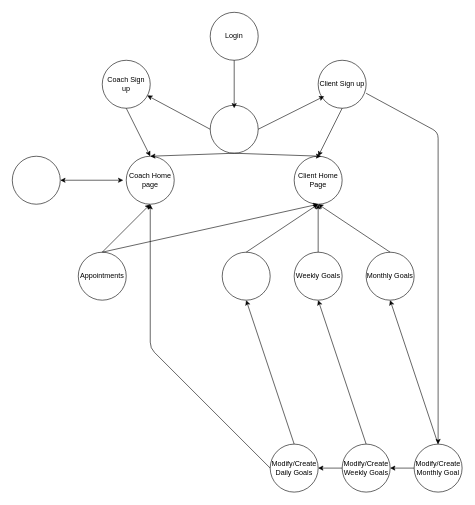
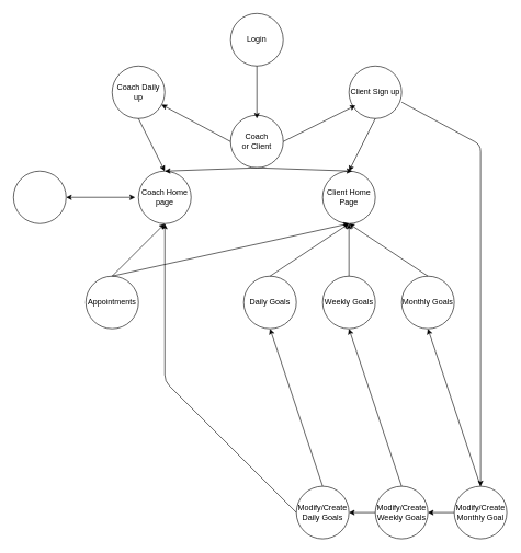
  <mxCell id="0" />
  <mxCell id="1" parent="0" />
  <mxCell id="2" value="" style="ellipse;whiteSpace=wrap;html=1;aspect=fixed;" parent="1" vertex="1"><mxGeometry x="350" y="175" width="80" height="80" as="geometry" /></mxCell>
  <mxCell id="3" value="" style="ellipse;whiteSpace=wrap;html=1;aspect=fixed;" parent="1" vertex="1"><mxGeometry x="210" y="260" width="80" height="80" as="geometry" /></mxCell>
  <mxCell id="4" value="" style="ellipse;whiteSpace=wrap;html=1;aspect=fixed;" parent="1" vertex="1"><mxGeometry x="490" y="260" width="80" height="80" as="geometry" /></mxCell>
  <mxCell id="5" value="" style="ellipse;whiteSpace=wrap;html=1;aspect=fixed;" parent="1" vertex="1"><mxGeometry x="170" y="100" width="80" height="80" as="geometry" /></mxCell>
  <mxCell id="6" value="" style="endArrow=classic;html=1;exitX=0;exitY=0.5;exitDx=0;exitDy=0;" parent="1" source="2" target="14" edge="1"><mxGeometry width="50" height="50" relative="1" as="geometry"><mxPoint x="350" y="70" as="sourcePoint" /><mxPoint x="290" y="70" as="targetPoint" /></mxGeometry></mxCell>
  <mxCell id="7" value="" style="endArrow=classic;html=1;entryX=0.5;entryY=0;entryDx=0;entryDy=0;exitX=0.5;exitY=1;exitDx=0;exitDy=0;" parent="1" source="5" target="3" edge="1"><mxGeometry width="50" height="50" relative="1" as="geometry"><mxPoint x="160" y="260" as="sourcePoint" /><mxPoint x="210" y="210" as="targetPoint" /></mxGeometry></mxCell>
  <mxCell id="8" value="" style="ellipse;whiteSpace=wrap;html=1;aspect=fixed;" parent="1" vertex="1"><mxGeometry x="530" y="100" width="80" height="80" as="geometry" /></mxCell>
  <mxCell id="9" value="" style="endArrow=classic;html=1;exitX=1;exitY=0.5;exitDx=0;exitDy=0;" parent="1" source="2" edge="1"><mxGeometry width="50" height="50" relative="1" as="geometry"><mxPoint x="440" y="120" as="sourcePoint" /><mxPoint x="540" y="160" as="targetPoint" /></mxGeometry></mxCell>
  <mxCell id="10" value="" style="endArrow=classic;html=1;entryX=0.5;entryY=0;entryDx=0;entryDy=0;exitX=0.5;exitY=1;exitDx=0;exitDy=0;" parent="1" source="8" target="4" edge="1"><mxGeometry width="50" height="50" relative="1" as="geometry"><mxPoint x="510" y="250" as="sourcePoint" /><mxPoint x="560" y="200" as="targetPoint" /></mxGeometry></mxCell>
  <mxCell id="11" value="" style="endArrow=classic;html=1;entryX=0.5;entryY=0;entryDx=0;entryDy=0;exitX=0.5;exitY=1;exitDx=0;exitDy=0;" parent="1" source="2" target="3" edge="1"><mxGeometry width="50" height="50" relative="1" as="geometry"><mxPoint x="310" y="220" as="sourcePoint" /><mxPoint x="360" y="170" as="targetPoint" /></mxGeometry></mxCell>
  <mxCell id="12" value="" style="endArrow=classic;html=1;exitX=0.5;exitY=1;exitDx=0;exitDy=0;" parent="1" source="2" edge="1"><mxGeometry width="50" height="50" relative="1" as="geometry"><mxPoint x="435" y="100" as="sourcePoint" /><mxPoint x="535" y="260" as="targetPoint" /></mxGeometry></mxCell>
  <mxCell id="13" value="Log in" style="text;html=1;strokeColor=none;fillColor=none;align=center;verticalAlign=middle;whiteSpace=wrap;rounded=0;" parent="1" vertex="1"><mxGeometry x="375" y="50" width="40" height="20" as="geometry" /></mxCell>
- <mxCell id="14" value="Coach Sign up" style="text;html=1;strokeColor=none;fillColor=none;align=center;verticalAlign=middle;whiteSpace=wrap;rounded=0;" parent="1" vertex="1"><mxGeometry x="175" y="110" width="70" height="60" as="geometry" /></mxCell>
+ <mxCell id="14" value="Coach Daily up" style="text;html=1;strokeColor=none;fillColor=none;align=center;verticalAlign=middle;whiteSpace=wrap;rounded=0;" parent="1" vertex="1"><mxGeometry x="175" y="110" width="70" height="60" as="geometry" /></mxCell>
  <mxCell id="15" value="Client Sign up" style="text;html=1;strokeColor=none;fillColor=none;align=center;verticalAlign=middle;whiteSpace=wrap;rounded=0;" parent="1" vertex="1"><mxGeometry x="530" y="110" width="80" height="60" as="geometry" /></mxCell>
  <mxCell id="16" value="" style="ellipse;whiteSpace=wrap;html=1;aspect=fixed;" parent="1" vertex="1"><mxGeometry x="130" y="420" width="80" height="80" as="geometry" /></mxCell>
  <mxCell id="17" value="" style="ellipse;whiteSpace=wrap;html=1;aspect=fixed;" parent="1" vertex="1"><mxGeometry x="490" y="420" width="80" height="80" as="geometry" /></mxCell>
  <mxCell id="18" value="" style="ellipse;whiteSpace=wrap;html=1;aspect=fixed;" parent="1" vertex="1"><mxGeometry x="370" y="420" width="80" height="80" as="geometry" /></mxCell>
  <mxCell id="19" value="&lt;span style=&quot;color: rgba(0 , 0 , 0 , 0) ; font-family: monospace ; font-size: 0px&quot;&gt;%3CmxGraphModel%3E%3Croot%3E%3CmxCell%20id%3D%220%22%2F%3E%3CmxCell%20id%3D%221%22%20parent%3D%220%22%2F%3E%3CmxCell%20id%3D%222%22%20value%3D%22Daily%20Goals%22%20style%3D%22text%3Bhtml%3D1%3BstrokeColor%3Dnone%3BfillColor%3Dnone%3Balign%3Dcenter%3BverticalAlign%3Dmiddle%3BwhiteSpace%3Dwrap%3Brounded%3D0%3B%22%20vertex%3D%221%22%20parent%3D%221%22%3E%3CmxGeometry%20x%3D%22400%22%20y%3D%22405%22%20width%3D%2280%22%20height%3D%2270%22%20as%3D%22geometry%22%2F%3E%3C%2FmxCell%3E%3C%2Froot%3E%3C%2FmxGraphModel%3E&lt;/span&gt;" style="ellipse;whiteSpace=wrap;html=1;aspect=fixed;" parent="1" vertex="1"><mxGeometry x="610" y="420" width="80" height="80" as="geometry" /></mxCell>
  <mxCell id="20" value="" style="endArrow=classic;html=1;entryX=0.5;entryY=1;entryDx=0;entryDy=0;exitX=0.5;exitY=0;exitDx=0;exitDy=0;" parent="1" source="16" target="3" edge="1"><mxGeometry width="50" height="50" relative="1" as="geometry"><mxPoint x="180" y="420" as="sourcePoint" /><mxPoint x="230" y="370" as="targetPoint" /></mxGeometry></mxCell>
  <mxCell id="21" value="" style="endArrow=classic;html=1;entryX=0.5;entryY=1;entryDx=0;entryDy=0;exitX=0.5;exitY=0;exitDx=0;exitDy=0;" parent="1" source="16" target="4" edge="1"><mxGeometry width="50" height="50" relative="1" as="geometry"><mxPoint x="250" y="430" as="sourcePoint" /><mxPoint x="300" y="380" as="targetPoint" /></mxGeometry></mxCell>
  <mxCell id="22" value="" style="endArrow=classic;html=1;entryX=0.5;entryY=1;entryDx=0;entryDy=0;exitX=0.5;exitY=0;exitDx=0;exitDy=0;" parent="1" source="18" target="4" edge="1"><mxGeometry width="50" height="50" relative="1" as="geometry"><mxPoint x="510" y="400" as="sourcePoint" /><mxPoint x="560" y="350" as="targetPoint" /></mxGeometry></mxCell>
  <mxCell id="23" value="" style="endArrow=classic;html=1;exitX=0.5;exitY=0;exitDx=0;exitDy=0;" parent="1" source="17" edge="1"><mxGeometry width="50" height="50" relative="1" as="geometry"><mxPoint x="510" y="420" as="sourcePoint" /><mxPoint x="530" y="340" as="targetPoint" /></mxGeometry></mxCell>
  <mxCell id="24" value="" style="endArrow=classic;html=1;exitX=0.5;exitY=0;exitDx=0;exitDy=0;" parent="1" source="19" edge="1"><mxGeometry width="50" height="50" relative="1" as="geometry"><mxPoint x="610" y="400" as="sourcePoint" /><mxPoint x="530" y="340" as="targetPoint" /></mxGeometry></mxCell>
  <mxCell id="25" value="Coach Home page" style="text;html=1;strokeColor=none;fillColor=none;align=center;verticalAlign=middle;whiteSpace=wrap;rounded=0;" parent="1" vertex="1"><mxGeometry x="205" y="260" width="90" height="80" as="geometry" /></mxCell>
  <mxCell id="26" value="Appointments" style="text;html=1;strokeColor=none;fillColor=none;align=center;verticalAlign=middle;whiteSpace=wrap;rounded=0;" parent="1" vertex="1"><mxGeometry x="125" y="420" width="90" height="80" as="geometry" /></mxCell>
+ <mxCell id="27" value="Daily Goals" style="text;html=1;strokeColor=none;fillColor=none;align=center;verticalAlign=middle;whiteSpace=wrap;rounded=0;" parent="1" vertex="1"><mxGeometry x="370" y="425" width="80" height="70" as="geometry" /></mxCell>
  <mxCell id="28" value="Weekly Goals" style="text;html=1;strokeColor=none;fillColor=none;align=center;verticalAlign=middle;whiteSpace=wrap;rounded=0;" parent="1" vertex="1"><mxGeometry x="490" y="425" width="80" height="70" as="geometry" /></mxCell>
  <mxCell id="29" value="Monthly Goals" style="text;html=1;strokeColor=none;fillColor=none;align=center;verticalAlign=middle;whiteSpace=wrap;rounded=0;" parent="1" vertex="1"><mxGeometry x="610" y="425" width="80" height="70" as="geometry" /></mxCell>
  <mxCell id="30" value="Client Home Page" style="text;html=1;strokeColor=none;fillColor=none;align=center;verticalAlign=middle;whiteSpace=wrap;rounded=0;" parent="1" vertex="1"><mxGeometry x="485" y="255" width="90" height="90" as="geometry" /></mxCell>
  <mxCell id="31" value="" style="ellipse;whiteSpace=wrap;html=1;aspect=fixed;" parent="1" vertex="1"><mxGeometry x="450" y="740" width="80" height="80" as="geometry" /></mxCell>
  <mxCell id="32" value="" style="ellipse;whiteSpace=wrap;html=1;aspect=fixed;" parent="1" vertex="1"><mxGeometry x="570" y="740" width="80" height="80" as="geometry" /></mxCell>
  <mxCell id="33" value="" style="ellipse;whiteSpace=wrap;html=1;aspect=fixed;" parent="1" vertex="1"><mxGeometry x="690" y="740" width="80" height="80" as="geometry" /></mxCell>
  <mxCell id="34" value="" style="endArrow=classic;html=1;exitX=1;exitY=0.75;exitDx=0;exitDy=0;entryX=0.5;entryY=0;entryDx=0;entryDy=0;" parent="1" source="15" target="33" edge="1"><mxGeometry width="50" height="50" relative="1" as="geometry"><mxPoint x="700" y="340" as="sourcePoint" /><mxPoint x="750" y="290" as="targetPoint" /><Array as="points"><mxPoint x="730" y="220" /></Array></mxGeometry></mxCell>
  <mxCell id="35" value="" style="endArrow=classic;html=1;entryX=0.5;entryY=1;entryDx=0;entryDy=0;exitX=0.5;exitY=0;exitDx=0;exitDy=0;" parent="1" source="31" target="18" edge="1"><mxGeometry width="50" height="50" relative="1" as="geometry"><mxPoint x="370" y="730" as="sourcePoint" /><mxPoint x="410" y="520" as="targetPoint" /></mxGeometry></mxCell>
  <mxCell id="36" value="" style="endArrow=classic;html=1;entryX=0.5;entryY=1;entryDx=0;entryDy=0;exitX=0.5;exitY=0;exitDx=0;exitDy=0;" parent="1" source="32" target="17" edge="1"><mxGeometry width="50" height="50" relative="1" as="geometry"><mxPoint x="550" y="570" as="sourcePoint" /><mxPoint x="600" y="520" as="targetPoint" /></mxGeometry></mxCell>
  <mxCell id="37" value="" style="endArrow=classic;html=1;entryX=0.5;entryY=1;entryDx=0;entryDy=0;exitX=0.5;exitY=0;exitDx=0;exitDy=0;" parent="1" source="40" target="19" edge="1"><mxGeometry width="50" height="50" relative="1" as="geometry"><mxPoint x="730" y="580" as="sourcePoint" /><mxPoint x="680" y="530" as="targetPoint" /></mxGeometry></mxCell>
  <mxCell id="38" value="" style="endArrow=classic;html=1;exitX=0;exitY=0.5;exitDx=0;exitDy=0;entryX=1;entryY=0.5;entryDx=0;entryDy=0;" parent="1" source="33" target="41" edge="1"><mxGeometry width="50" height="50" relative="1" as="geometry"><mxPoint x="650" y="730" as="sourcePoint" /><mxPoint x="650" y="620" as="targetPoint" /></mxGeometry></mxCell>
  <mxCell id="39" value="" style="endArrow=classic;html=1;entryX=1;entryY=0.5;entryDx=0;entryDy=0;exitX=0;exitY=0.5;exitDx=0;exitDy=0;" parent="1" source="32" target="31" edge="1"><mxGeometry width="50" height="50" relative="1" as="geometry"><mxPoint x="520" y="780" as="sourcePoint" /><mxPoint x="570" y="730" as="targetPoint" /></mxGeometry></mxCell>
  <mxCell id="40" value="Modify/Create Monthly Goal" style="text;html=1;strokeColor=none;fillColor=none;align=center;verticalAlign=middle;whiteSpace=wrap;rounded=0;" parent="1" vertex="1"><mxGeometry x="690" y="740" width="80" height="80" as="geometry" /></mxCell>
  <mxCell id="41" value="Modify/Create Weekly Goals" style="text;html=1;strokeColor=none;fillColor=none;align=center;verticalAlign=middle;whiteSpace=wrap;rounded=0;" parent="1" vertex="1"><mxGeometry x="570" y="740" width="80" height="80" as="geometry" /></mxCell>
  <mxCell id="42" value="Modify/Create Daily Goals" style="text;html=1;strokeColor=none;fillColor=none;align=center;verticalAlign=middle;whiteSpace=wrap;rounded=0;" parent="1" vertex="1"><mxGeometry x="450" y="740" width="80" height="80" as="geometry" /></mxCell>
  <mxCell id="43" value="" style="endArrow=classic;html=1;entryX=0.5;entryY=1;entryDx=0;entryDy=0;exitX=0;exitY=0.5;exitDx=0;exitDy=0;" parent="1" source="31" target="25" edge="1"><mxGeometry width="50" height="50" relative="1" as="geometry"><mxPoint x="280" y="530" as="sourcePoint" /><mxPoint x="330" y="480" as="targetPoint" /><Array as="points"><mxPoint x="250" y="580" /></Array></mxGeometry></mxCell>
  <mxCell id="44" value="" style="ellipse;whiteSpace=wrap;html=1;aspect=fixed;" parent="1" vertex="1"><mxGeometry x="350" width="80" height="80" as="geometry" y="20" /></mxCell>
  <mxCell id="45" value="Login" style="text;html=1;strokeColor=none;fillColor=none;align=center;verticalAlign=middle;whiteSpace=wrap;rounded=0;" parent="1" vertex="1"><mxGeometry x="370" y="50" width="40" height="20" as="geometry" /></mxCell>
+ <mxCell id="46" value="Coach or Client" style="text;html=1;strokeColor=none;fillColor=none;align=center;verticalAlign=middle;whiteSpace=wrap;rounded=0;" parent="1" vertex="1"><mxGeometry x="365" y="200" width="50" height="30" as="geometry" /></mxCell>
  <mxCell id="47" value="" style="endArrow=classic;html=1;exitX=0.5;exitY=1;exitDx=0;exitDy=0;" parent="1" source="44" edge="1"><mxGeometry width="50" height="50" relative="1" as="geometry"><mxPoint x="370" y="560" as="sourcePoint" /><mxPoint x="390" y="180" as="targetPoint" /></mxGeometry></mxCell>
  <mxCell id="48" value="" style="ellipse;whiteSpace=wrap;html=1;aspect=fixed;" vertex="1" parent="1"><mxGeometry x="20" y="260" width="80" height="80" as="geometry" /></mxCell>
  <mxCell id="49" value="" style="endArrow=classic;startArrow=classic;html=1;entryX=0;entryY=0.5;entryDx=0;entryDy=0;exitX=1;exitY=0.5;exitDx=0;exitDy=0;" edge="1" parent="1" source="48" target="25"><mxGeometry width="50" height="50" relative="1" as="geometry"><mxPoint x="120" y="320" as="sourcePoint" /><mxPoint x="170" y="270" as="targetPoint" /></mxGeometry></mxCell>
